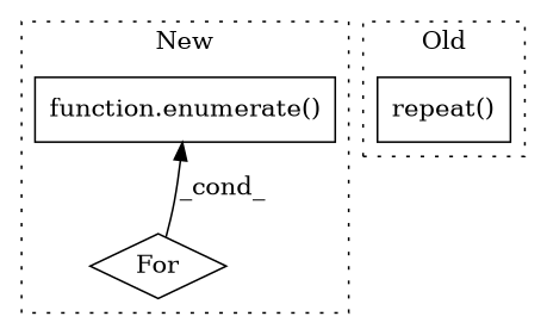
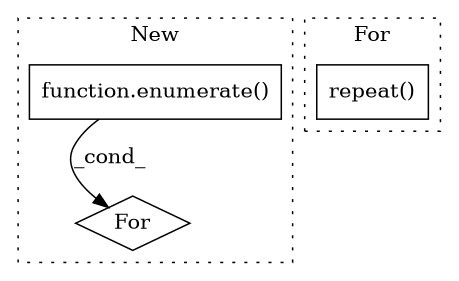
  digraph {
    node [a=75 shape=box]
    n1 [l="10,1" label="function.enumerate()" s="3073,3093"]
    n2 [a=107 l="4,15" label=For s="3051,3094" shape=diamond]
    n3 [l="114,1" label="repeat()" s="3533,3672"]
    subgraph cluster_1 {
      label=New
      style=dotted
      n1
      n2
    }
    subgraph cluster_2 {
-     label=Old
+     label=For
      style=dotted
      n3
    }
-   n2 -> n1 [label=_cond_]
+   n1 -> n2 [label=_cond_]
  }
